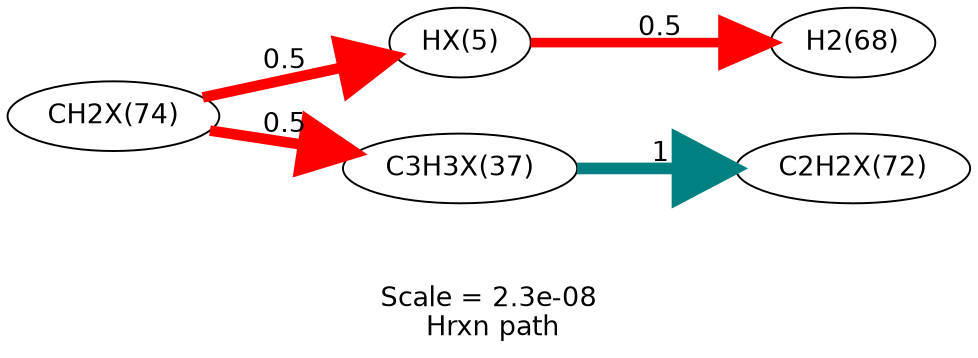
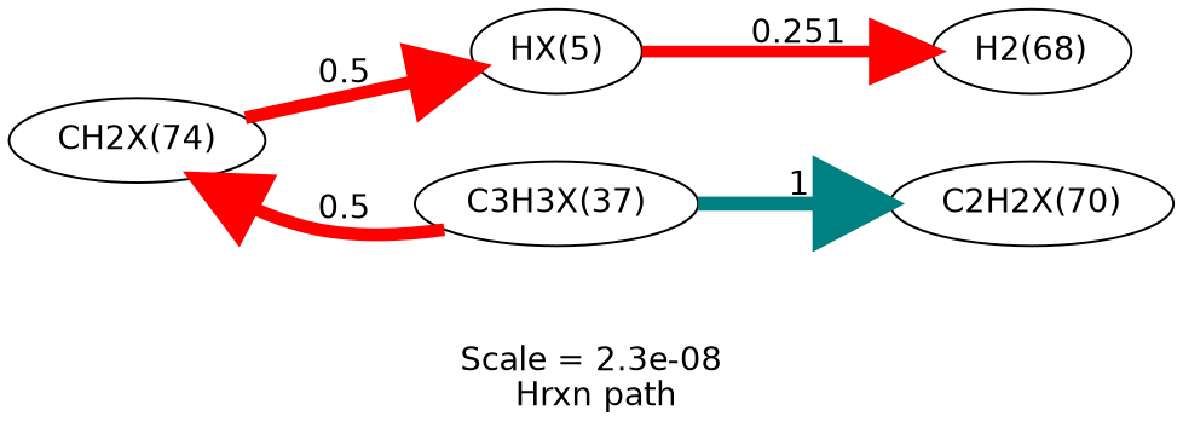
  digraph {
    fontname=Helvetica
    label="Scale = 2.3e-08\l Hrxn path"
    rankdir=LR
    node [fontname=Helvetica]
    edge [arrowsize=2.74 color=red fontname=Helvetica style="setlinewidth(5.48)"]
    n1 [label="HX(5)"]
    n2 [label="H2(68)"]
    n3 [label="CH2X(74)"]
    n4 [label="C3H3X(37)"]
-   n5 [label="C2H2X(72)"]
-   n1 -> n2 [arrowsize=2.48 label=" 0.5" style="setlinewidth(4.96)"]
+   n5 [label="C2H2X(70)"]
+   n1 -> n2 [arrowsize=2.48 label=" 0.251" style="setlinewidth(4.96)"]
    n3 -> n1 [label=" 0.5"]
-   n3 -> n4 [label=" 0.5"]
+   n4 -> n3 [label=" 0.5"]
    n4 -> n5 [arrowsize=3 color=teal label=" 1" style="setlinewidth(6)"]
  }
